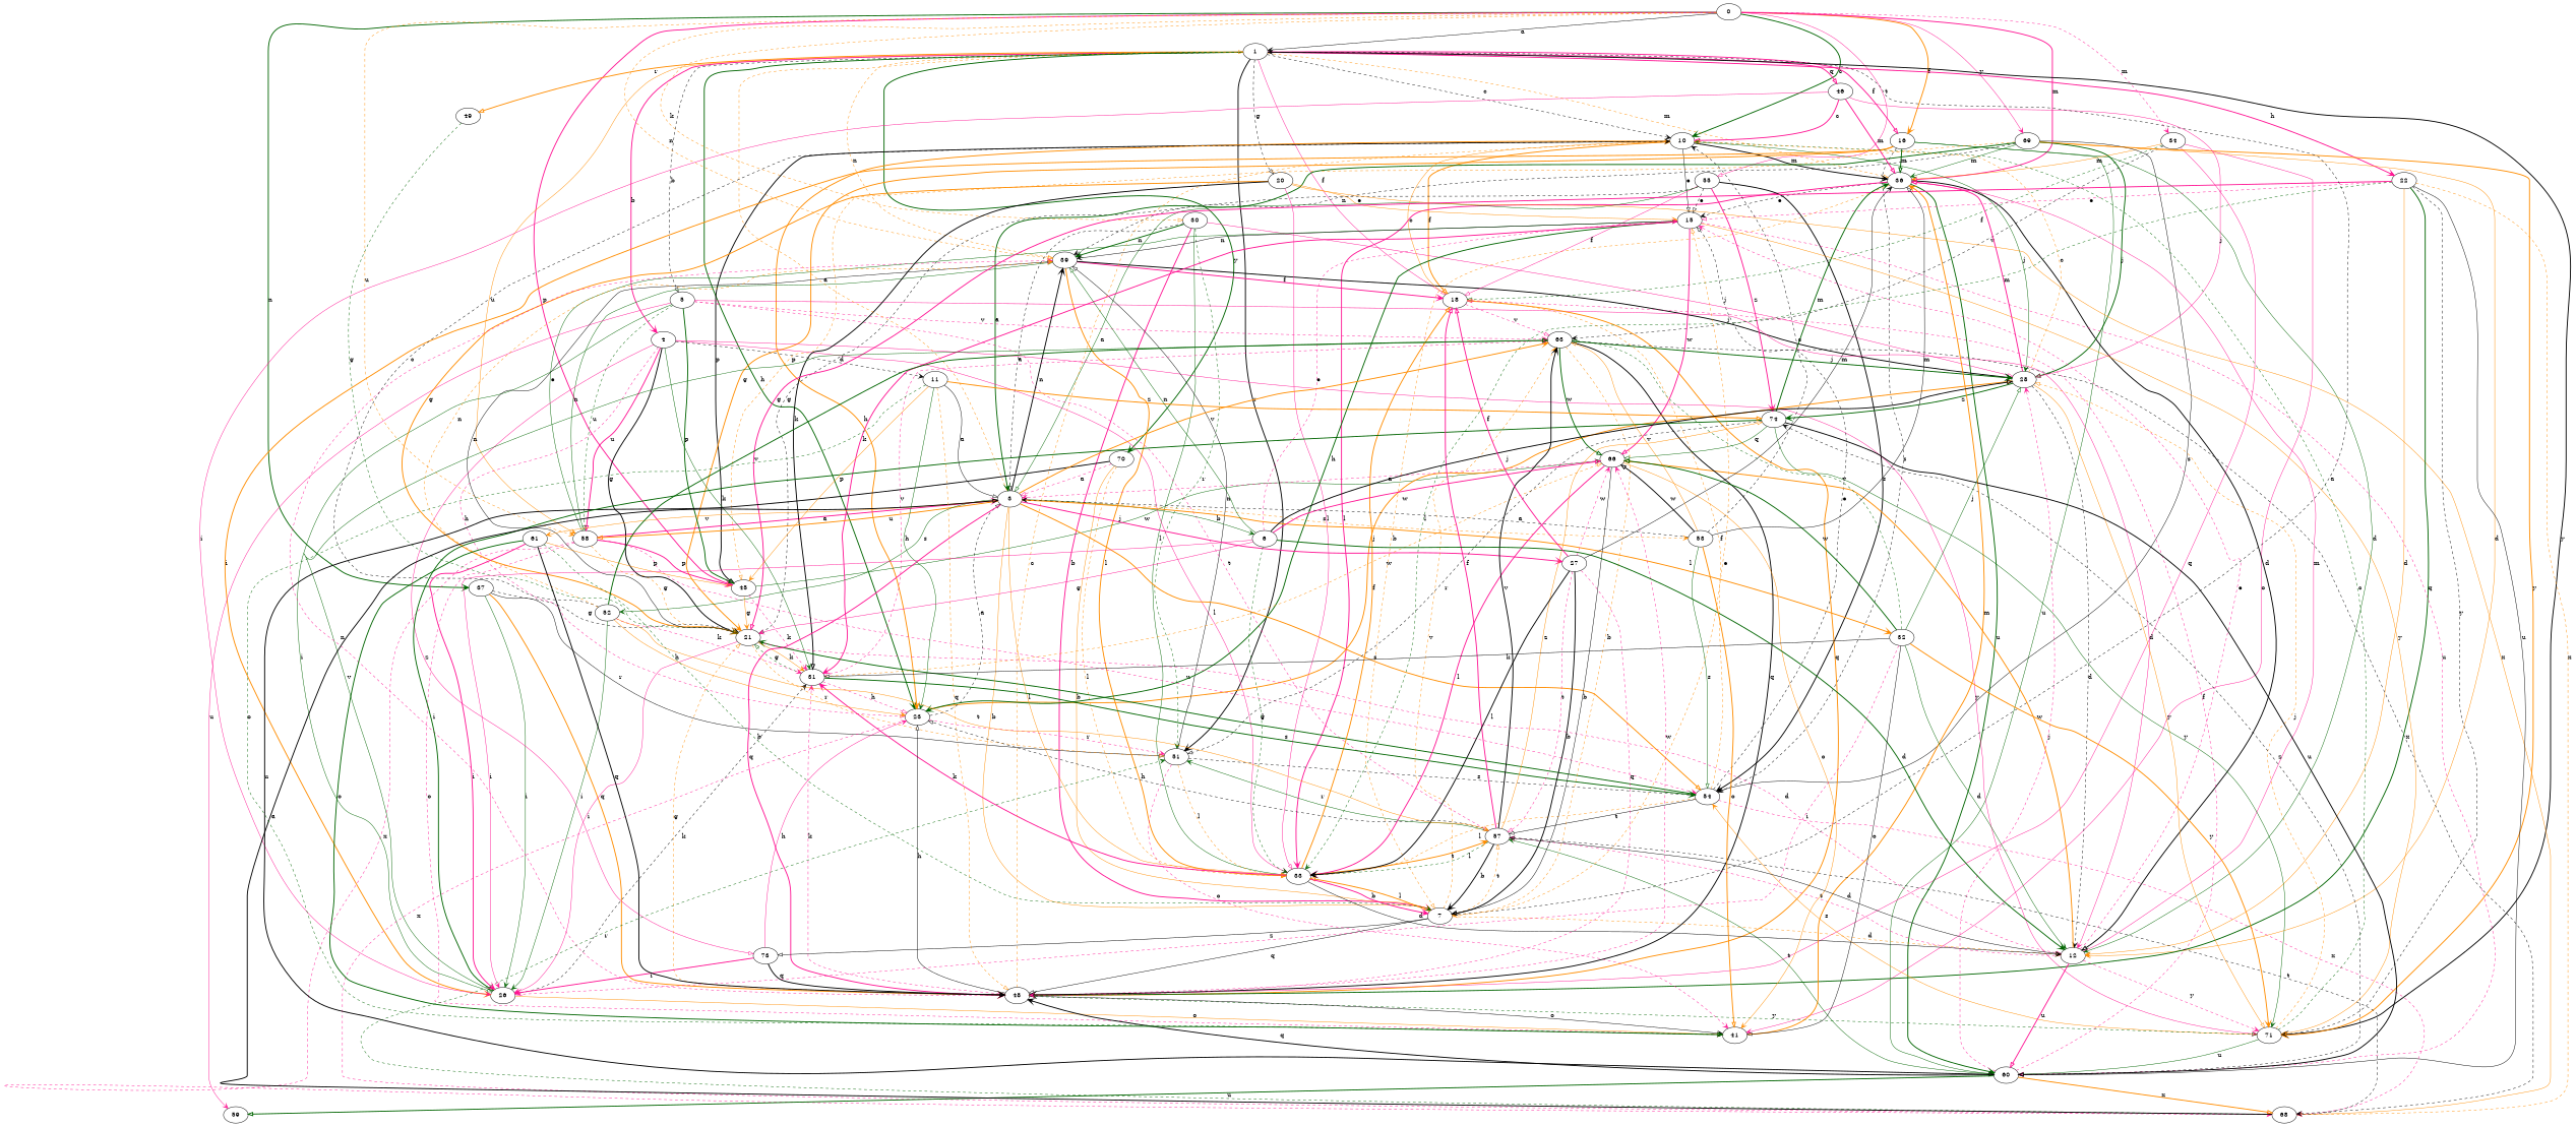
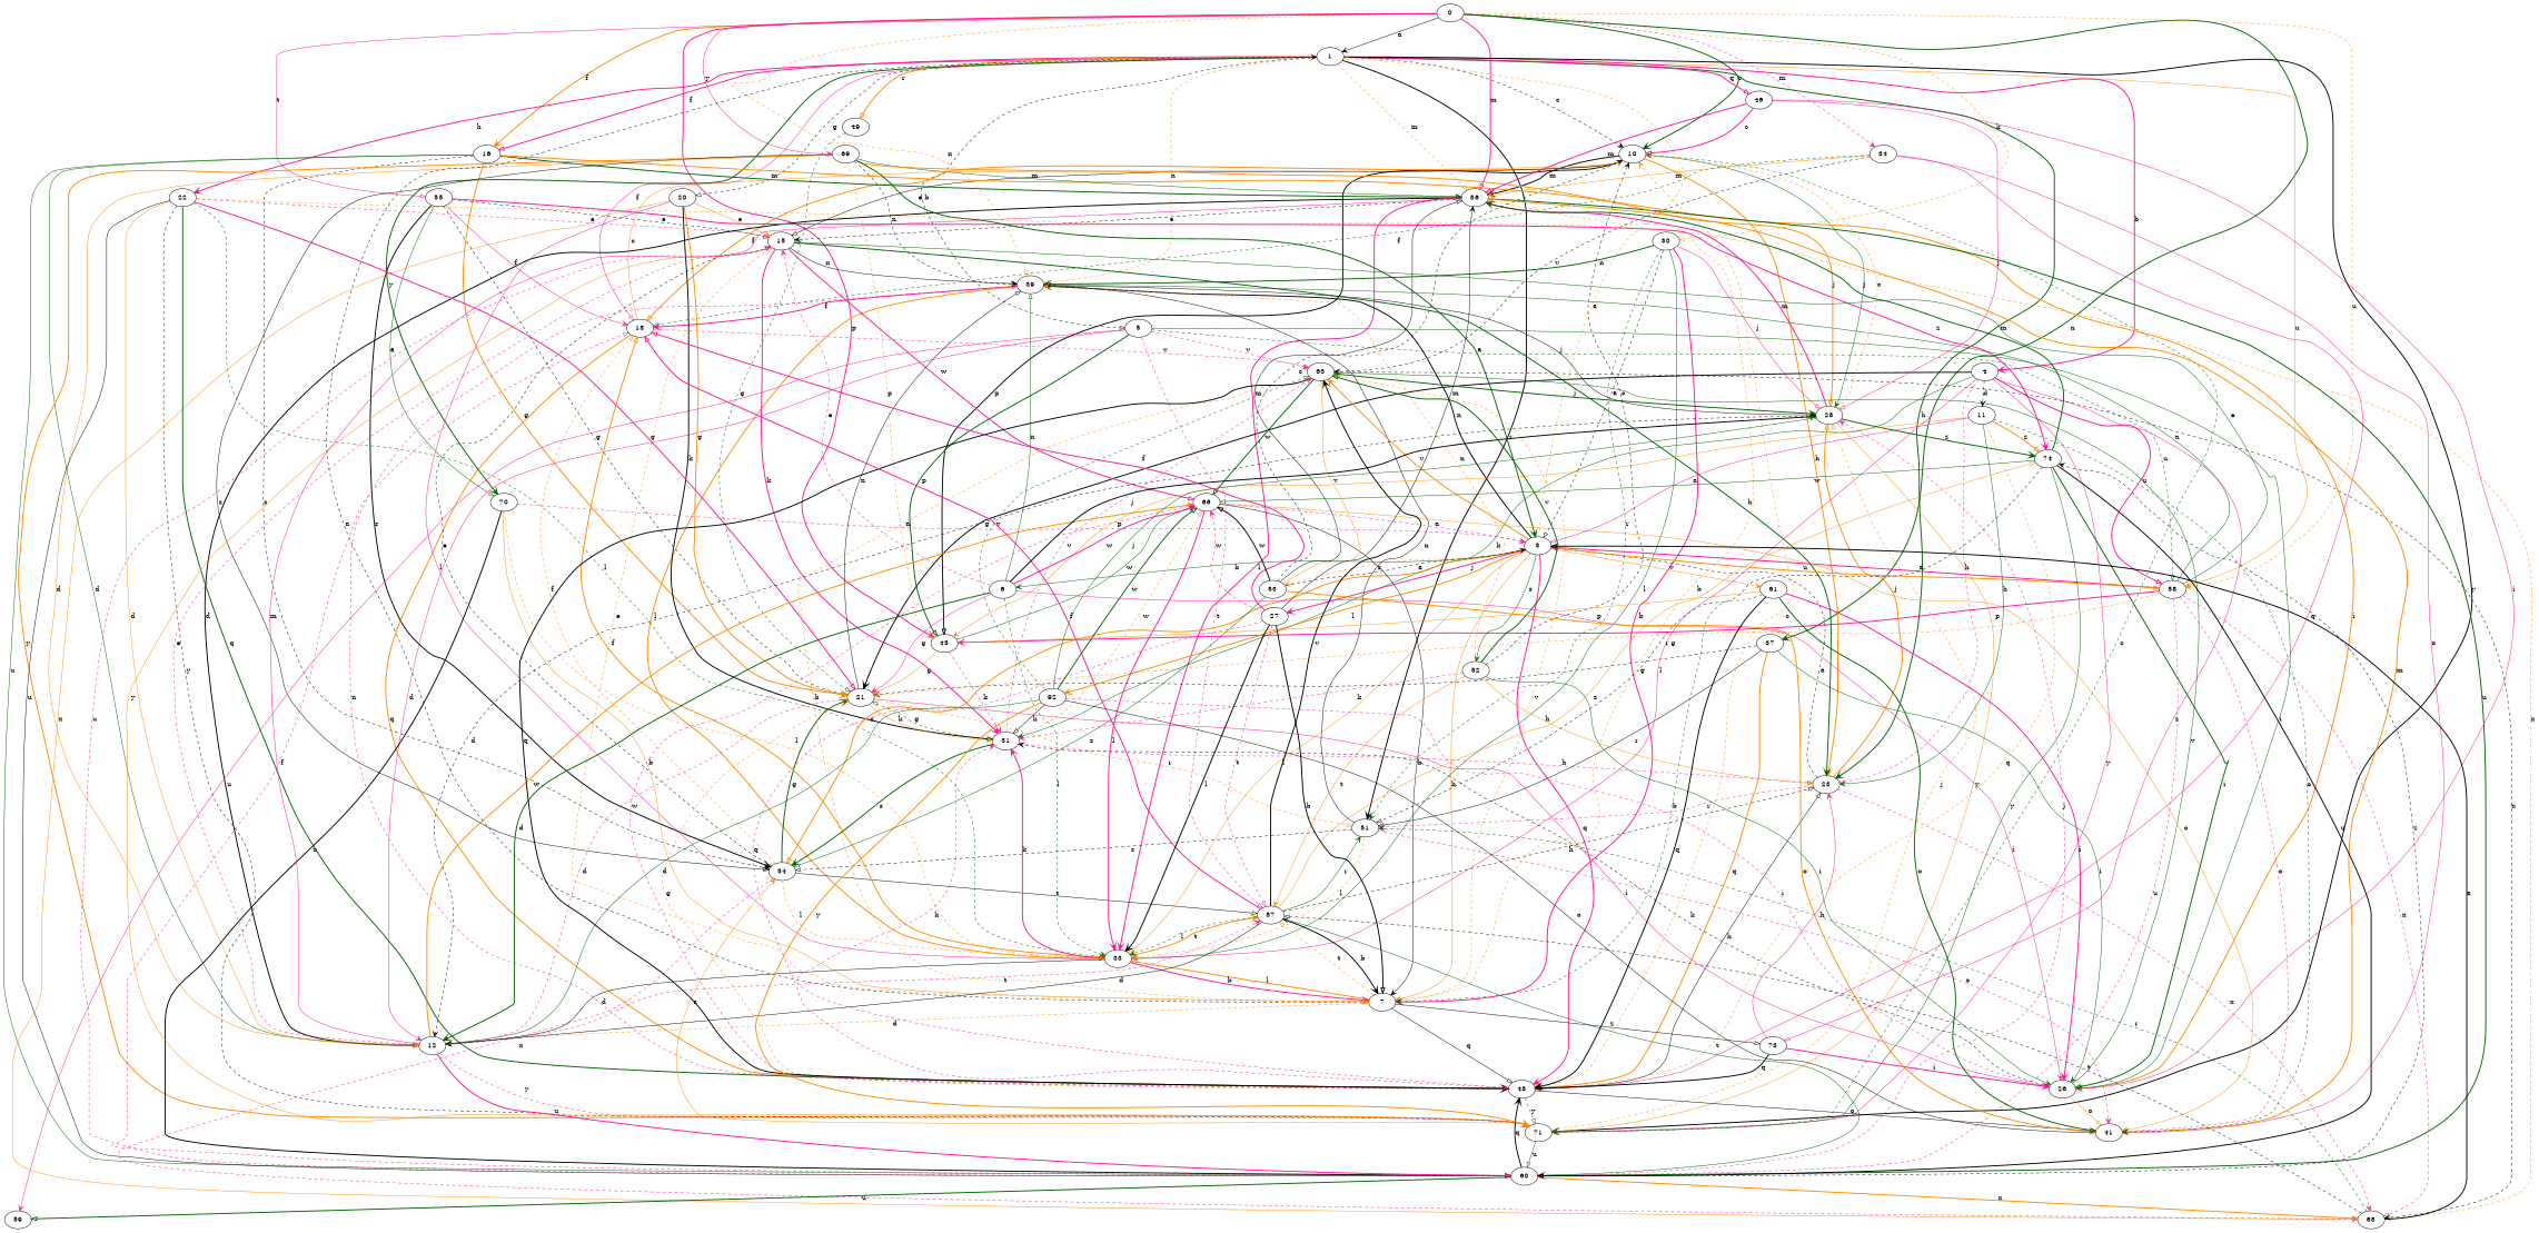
  strict digraph {
    edge [arrowhead=vee color=deeppink style=dashed]
    0
    1
    10
    16
    30
    34
    36
    37
    39
    45
    55
    58
    69
    4
    5
    18
    20
    22
    23
    46
    49
    51
    70
    71
    15
    28
    54
    21
    12
    26
    60
    3
    7
    33
    48
    63
    41
    31
    66
    74
    68
    11
    73
    57
    59
    6
    27
-   32
+   32 [label=92]
    52
    53
    61
    0 -> 1 [color=black label=a style=solid]
    0 -> 10 [color=darkgreen label=c style=bold]
    0 -> 16 [color=darkorange label=f style=bold]
    0 -> 30 [arrowhead=onormal color=darkorange label=k]
    0 -> 34 [label=m]
    0 -> 36 [arrowhead=onormal label=m style=bold]
    0 -> 37 [color=darkgreen label=n style=bold]
    0 -> 39 [arrowhead=onormal color=darkorange label=n]
    0 -> 45 [label=p style=bold]
    0 -> 55 [arrowhead=onormal label=t style=solid]
    0 -> 58 [color=darkorange label=u]
    0 -> 69 [label=y style=solid]
    1 -> 10 [color=black label=c]
    1 -> 16 [arrowhead=onormal label=f style=bold]
    1 -> 36 [arrowhead=onormal color=darkorange label=m]
    1 -> 39 [arrowhead=onormal color=darkorange label=n]
    1 -> 58 [color=darkorange label=u style=solid]
    1 -> 4 [label=b style=bold]
    1 -> 5 [arrowhead=onormal color=black label=b]
    1 -> 18 [arrowhead=onormal label=f style=solid]
    1 -> 20 [arrowhead=onormal color=black label=g]
    1 -> 22 [label=h style=bold]
    1 -> 23 [color=darkgreen label=h style=bold]
    1 -> 46 [arrowhead=onormal label=q style=bold]
    1 -> 49 [arrowhead=onormal color=darkorange label=r style=bold]
    1 -> 51 [color=black label=r style=bold]
    1 -> 70 [color=darkgreen label=y style=bold]
    1 -> 71 [color=black label=y style=bold]
    10 -> 36 [color=black label=m style=bold]
    10 -> 45 [arrowhead=onormal color=black label=p style=bold]
    10 -> 18 [arrowhead=onormal color=darkorange label=f style=bold]
    10 -> 23 [color=darkorange label=h style=bold]
    10 -> 15 [arrowhead=onormal color=black label=e style=solid]
    10 -> 28 [color=darkgreen label=j style=solid]
    16 -> 36 [arrowhead=onormal color=darkgreen label=m style=bold]
    16 -> 54 [color=black label=s]
    16 -> 21 [color=darkorange label=g style=bold]
    16 -> 12 [color=darkgreen label=d style=solid]
    16 -> 26 [color=darkorange label=i style=bold]
    16 -> 60 [arrowhead=onormal color=darkgreen label=u style=solid]
    30 -> 39 [color=darkgreen label=n style=bold]
    30 -> 51 [color=darkgreen label=r]
    30 -> 28 [arrowhead=onormal label=j style=solid]
    30 -> 3 [arrowhead=onormal color=black label=a]
    30 -> 7 [label=b style=bold]
    30 -> 33 [arrowhead=onormal color=darkgreen label=l style=solid]
    34 -> 36 [color=darkorange label=m style=solid]
    34 -> 18 [arrowhead=onormal color=darkgreen label=f]
    34 -> 48 [arrowhead=onormal label=q style=solid]
    34 -> 63 [color=black label=v]
    34 -> 41 [label=o style=solid]
    36 -> 15 [color=black label=e]
    36 -> 12 [arrowhead=onormal color=black label=d style=bold]
    36 -> 60 [color=darkgreen label=u style=bold]
    36 -> 7 [arrowhead=onormal color=darkorange label=b]
    36 -> 33 [label=l style=bold]
    37 -> 51 [arrowhead=onormal color=black label=r style=solid]
    37 -> 21 [color=black label=g]
    37 -> 26 [color=darkgreen label=i style=solid]
    37 -> 48 [color=darkorange label=q style=bold]
    39 -> 18 [label=f style=bold]
-   39 -> 28 [color=black label=j style=bold]
+   39 -> 28 [color=black label=j style=solid]
    39 -> 33 [arrowhead=onormal color=darkorange label=l style=bold]
    45 -> 21 [color=darkorange label=g style=solid]
    45 -> 31 [label=k]
    45 -> 66 [color=darkgreen label=w style=solid]
-   55 -> 18 [arrowhead=onormal label=f style=solid]
+   55 -> 18 [label=f style=solid]
    55 -> 15 [arrowhead=onormal color=black label=e]
    55 -> 54 [color=black label=s style=bold]
    55 -> 21 [arrowhead=onormal color=black label=g]
-   55 -> 3 [arrowhead=onormal color=darkgreen label=a style=solid]
+   55 -> 70 [arrowhead=onormal color=darkgreen label=a style=solid]
    55 -> 74 [label=z style=bold]
    58 -> 39 [arrowhead=onormal color=darkgreen label=n style=solid]
    58 -> 45 [label=p style=bold]
    58 -> 15 [arrowhead=onormal color=darkgreen label=e style=solid]
    58 -> 21 [color=darkorange label=g]
-   58 -> 54 [label=u]
+   58 -> 60 [label=u]
    58 -> 3 [label=a style=bold]
    58 -> 41 [label=o]
    58 -> 68 [arrowhead=onormal label=x]
    69 -> 36 [color=darkgreen label=m style=solid]
    69 -> 39 [color=black label=n]
    69 -> 45 [arrowhead=onormal color=darkorange label=p]
    69 -> 71 [color=darkorange label=y style=bold]
-   69 -> 28 [arrowhead=onormal color=darkgreen label=j style=bold]
+   69 -> 28 [arrowhead=onormal color=darkorange label=j style=bold]
    69 -> 54 [arrowhead=onormal color=black label=s style=solid]
    69 -> 12 [color=darkorange label=d style=solid]
    69 -> 3 [color=darkgreen label=a style=bold]
    4 -> 58 [arrowhead=onormal label=u style=bold]
    4 -> 23 [arrowhead=onormal label=h]
    4 -> 71 [label=y style=solid]
    4 -> 21 [color=black label=g style=bold]
    4 -> 33 [label=l style=solid]
    4 -> 31 [color=darkgreen label=k style=solid]
    4 -> 11 [color=black label=d]
    4 -> 73 [arrowhead=onormal label=z style=solid]
    5 -> 45 [arrowhead=onormal color=darkgreen label=p style=bold]
    5 -> 58 [arrowhead=onormal color=darkgreen label=u]
    5 -> 12 [label=d style=solid]
    5 -> 26 [arrowhead=onormal color=darkgreen label=i style=solid]
    5 -> 63 [label=v]
    5 -> 57 [arrowhead=onormal label=t]
    5 -> 59 [label=u style=solid]
    18 -> 10 [arrowhead=onormal color=darkorange label=c style=solid]
    18 -> 48 [arrowhead=onormal color=darkorange label=q style=bold]
    18 -> 63 [arrowhead=onormal label=v]
    20 -> 15 [color=darkorange label=e style=solid]
    20 -> 21 [color=darkorange label=g style=bold]
    20 -> 33 [arrowhead=onormal label=l style=solid]
    20 -> 31 [arrowhead=onormal color=black label=k style=bold]
    20 -> 68 [arrowhead=onormal color=darkorange label=x style=solid]
    22 -> 71 [color=black label=y]
    22 -> 15 [arrowhead=onormal label=e]
    22 -> 21 [arrowhead=onormal label=g style=bold]
    22 -> 12 [color=darkorange label=d style=solid]
    22 -> 60 [arrowhead=onormal color=black label=u style=solid]
    22 -> 33 [color=darkgreen label=l]
    22 -> 48 [color=darkgreen label=q style=bold]
    22 -> 68 [arrowhead=onormal color=darkorange label=x]
    23 -> 51 [label=r]
    23 -> 28 [arrowhead=onormal color=darkorange label=j style=bold]
    23 -> 3 [arrowhead=onormal color=black label=a]
    23 -> 68 [label=x]
    46 -> 10 [arrowhead=onormal label=c style=bold]
    46 -> 36 [arrowhead=onormal label=m style=bold]
    46 -> 28 [arrowhead=onormal label=j style=solid]
    46 -> 26 [label=i style=solid]
    49 -> 21 [arrowhead=onormal color=darkgreen label=g]
    51 -> 39 [arrowhead=onormal color=black label=n style=solid]
    51 -> 54 [arrowhead=onormal color=black label=s]
    51 -> 33 [color=darkorange label=l]
    51 -> 41 [label=o]
    70 -> 60 [arrowhead=onormal color=black label=u style=bold]
    70 -> 3 [arrowhead=onormal label=a]
    70 -> 7 [color=darkorange label=b style=solid]
    70 -> 33 [arrowhead=onormal color=darkorange label=l]
    71 -> 10 [color=darkgreen label=c]
    71 -> 28 [arrowhead=onormal color=darkorange label=j]
    71 -> 54 [color=darkorange label=s style=solid]
    71 -> 60 [arrowhead=onormal color=darkgreen label=u style=solid]
    15 -> 39 [color=black label=n style=solid]
    15 -> 23 [color=darkgreen label=h style=bold]
    15 -> 71 [arrowhead=onormal color=darkorange label=y style=solid]
    15 -> 60 [label=u]
    15 -> 31 [label=k style=bold]
    15 -> 66 [arrowhead=onormal label=w style=bold]
    28 -> 10 [arrowhead=onormal color=darkorange label=c]
    28 -> 36 [arrowhead=onormal label=m style=bold]
    28 -> 71 [arrowhead=onormal color=darkorange label=y style=solid]
    28 -> 12 [color=black label=d]
    28 -> 74 [color=darkgreen label=z style=bold]
    54 -> 18 [arrowhead=onormal color=darkorange label=f]
    54 -> 15 [arrowhead=onormal color=black label=e]
    54 -> 21 [color=darkgreen label=g style=bold]
    54 -> 33 [arrowhead=onormal color=darkorange label=l]
    54 -> 68 [label=x]
    54 -> 57 [arrowhead=onormal color=black label=t style=solid]
    21 -> 39 [arrowhead=onormal color=black label=n style=solid]
    21 -> 51 [arrowhead=onormal color=darkorange label=r]
    21 -> 12 [arrowhead=onormal label=d]
    21 -> 26 [label=i style=solid]
    21 -> 31 [color=darkorange label=k style=solid]
    12 -> 36 [arrowhead=onormal label=m style=solid]
    12 -> 71 [label=y]
    12 -> 15 [label=e]
    12 -> 60 [arrowhead=onormal label=u style=bold]
    12 -> 66 [arrowhead=onormal color=darkorange label=w style=bold]
    12 -> 57 [label=t]
    26 -> 63 [color=darkgreen label=v style=solid]
    26 -> 41 [arrowhead=onormal color=darkorange label=o style=solid]
    26 -> 31 [color=black label=k]
    60 -> 18 [arrowhead=onormal label=f]
    60 -> 28 [label=j]
    60 -> 48 [color=black label=q style=bold]
    60 -> 74 [color=black label=z]
    60 -> 68 [arrowhead=onormal color=darkorange label=x style=bold]
    60 -> 57 [color=darkgreen label=t style=solid]
    60 -> 59 [arrowhead=onormal color=darkgreen label=u style=bold]
    3 -> 1 [arrowhead=onormal color=darkorange label=a]
    3 -> 39 [color=black label=n style=bold]
    3 -> 58 [arrowhead=onormal color=darkorange label=u style=bold]
    3 -> 54 [arrowhead=onormal color=darkorange label=s style=bold]
    3 -> 7 [color=darkorange label=b style=solid]
    3 -> 33 [arrowhead=onormal color=darkorange label=l style=solid]
    3 -> 48 [label=q style=bold]
    3 -> 63 [color=darkorange label=v style=bold]
    3 -> 6 [color=darkgreen label=b style=solid]
    3 -> 27 [label=j style=bold]
    3 -> 32 [color=darkorange label=l style=bold]
    3 -> 52 [color=darkgreen label=s style=solid]
    3 -> 53 [color=darkorange label=s]
    3 -> 61 [color=darkorange label=v style=solid]
    7 -> 1 [color=black label=a]
    7 -> 15 [arrowhead=onormal color=darkorange label=e]
    7 -> 12 [color=darkorange label=d]
    7 -> 33 [arrowhead=onormal color=darkorange label=l style=bold]
    7 -> 48 [arrowhead=onormal color=black label=q style=solid]
    7 -> 63 [color=darkorange label=v]
    7 -> 73 [arrowhead=onormal color=black label=z style=solid]
    7 -> 57 [arrowhead=onormal color=darkorange label=t]
    33 -> 18 [arrowhead=onormal color=darkorange label=f style=bold]
    33 -> 12 [color=black label=d style=solid]
    33 -> 7 [label=b style=bold]
    33 -> 31 [label=k style=bold]
    33 -> 57 [color=darkorange label=t style=bold]
    48 -> 10 [color=darkorange label=c]
    48 -> 39 [label=n]
    48 -> 23 [arrowhead=onormal color=black label=h style=solid]
    48 -> 71 [arrowhead=onormal color=darkgreen label=y]
    48 -> 21 [arrowhead=onormal color=darkorange label=g]
    48 -> 41 [color=black label=o style=solid]
    48 -> 31 [label=k]
    48 -> 66 [label=w]
    63 -> 28 [color=darkgreen label=j style=bold]
    63 -> 7 [color=darkorange label=b]
    63 -> 48 [color=black label=q style=bold]
    63 -> 66 [arrowhead=onormal color=darkgreen label=w style=bold]
    63 -> 68 [color=black label=x]
    41 -> 36 [color=darkorange label=m style=bold]
    31 -> 23 [arrowhead=onormal label=h]
    31 -> 54 [color=darkgreen label=s style=bold]
    31 -> 21 [arrowhead=onormal color=darkgreen label=g]
    31 -> 63 [label=v]
    31 -> 66 [arrowhead=onormal color=darkorange label=w]
    66 -> 3 [label=a]
    66 -> 7 [color=black label=b style=solid]
    66 -> 33 [label=l style=bold]
    66 -> 41 [color=darkorange label=o style=solid]
    74 -> 36 [color=darkgreen label=m style=bold]
    74 -> 51 [arrowhead=onormal color=black label=r]
    74 -> 71 [color=darkgreen label=y style=solid]
    74 -> 26 [arrowhead=onormal color=darkgreen label=i style=bold]
    74 -> 60 [arrowhead=onormal color=black label=u style=bold]
-   74 -> 66 [arrowhead=onormal color=darkgreen label=q style=solid]
+   74 -> 66 [arrowhead=onormal color=darkgreen label=w style=solid]
    68 -> 51 [color=darkgreen label=r]
    68 -> 3 [arrowhead=onormal color=black label=a style=bold]
    68 -> 57 [arrowhead=onormal color=black label=t]
    11 -> 45 [color=darkorange label=p style=solid]
    11 -> 23 [color=darkgreen label=h style=solid]
-   11 -> 3 [arrowhead=onormal color=black label=a style=solid]
+   11 -> 3 [arrowhead=onormal label=a style=solid]
    11 -> 48 [arrowhead=onormal color=darkorange label=q]
    11 -> 41 [color=darkgreen label=o]
    11 -> 74 [arrowhead=onormal color=darkorange label=z style=bold]
    73 -> 23 [label=h style=solid]
    73 -> 26 [label=i style=bold]
    73 -> 48 [arrowhead=onormal color=black label=q style=bold]
    57 -> 18 [arrowhead=onormal label=f style=bold]
    57 -> 23 [arrowhead=onormal color=black label=h]
    57 -> 51 [color=darkgreen label=r style=solid]
    57 -> 12 [arrowhead=onormal color=black label=d style=solid]
    57 -> 7 [color=black label=b style=bold]
    57 -> 33 [color=darkgreen label=l]
    57 -> 63 [color=black label=v style=bold]
    57 -> 74 [arrowhead=onormal color=darkorange label=z style=solid]
    6 -> 39 [arrowhead=onormal color=darkgreen label=n style=solid]
    6 -> 15 [label=e]
    6 -> 28 [arrowhead=onormal color=black label=j style=bold]
    6 -> 21 [label=g style=solid]
    6 -> 12 [color=darkgreen label=d style=bold]
    6 -> 26 [label=i style=solid]
    6 -> 33 [color=darkgreen label=l]
    6 -> 66 [arrowhead=onormal label=w style=bold]
    27 -> 36 [color=black label=m style=solid]
    27 -> 18 [arrowhead=onormal label=f style=bold]
    27 -> 7 [arrowhead=onormal color=black label=b style=bold]
    27 -> 33 [color=black label=l style=bold]
    27 -> 48 [label=q]
    27 -> 66 [label=w]
    27 -> 57 [arrowhead=onormal label=t]
    32 -> 71 [color=darkorange label=y style=bold]
    32 -> 28 [arrowhead=onormal color=darkgreen label=j style=solid]
    32 -> 12 [color=darkgreen label=d style=solid]
    32 -> 26 [arrowhead=onormal label=i]
    32 -> 63 [arrowhead=onormal color=darkgreen label=v]
    32 -> 41 [arrowhead=onormal color=black label=o style=solid]
    32 -> 31 [arrowhead=onormal color=black label=k style=solid]
    32 -> 66 [arrowhead=onormal color=darkgreen label=w style=bold]
    52 -> 10 [color=black label=c]
    52 -> 39 [color=darkorange label=n]
    52 -> 23 [color=darkorange label=h style=solid]
    52 -> 26 [color=darkgreen label=i style=solid]
    52 -> 63 [arrowhead=onormal color=darkgreen label=v style=bold]
    52 -> 31 [label=k]
    52 -> 57 [color=darkorange label=t style=solid]
    53 -> 10 [color=black label=c]
    53 -> 36 [arrowhead=onormal color=black label=m style=solid]
    53 -> 54 [arrowhead=onormal color=darkgreen label=s style=solid]
    53 -> 3 [color=black label=a]
    53 -> 63 [arrowhead=onormal color=darkorange label=v style=solid]
    53 -> 41 [arrowhead=onormal color=darkorange label=o style=bold]
    53 -> 66 [arrowhead=onormal color=black label=w style=bold]
    61 -> 45 [arrowhead=onormal color=darkorange label=p style=solid]
    61 -> 26 [label=i style=bold]
    61 -> 7 [color=darkgreen label=b]
    61 -> 48 [color=black label=q style=bold]
    61 -> 41 [arrowhead=onormal color=darkgreen label=o style=bold]
  }
